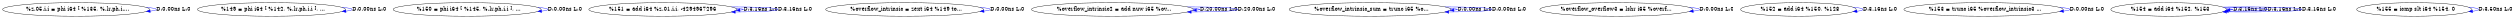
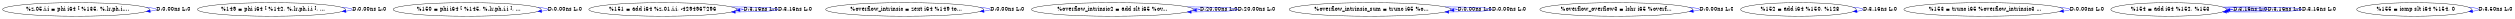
  digraph {
    edge [color=blue]
    n1 [label="  %z.05.i.i = phi i64 [ %135, %.lr.ph.i...."]
    n2 [label="  %149 = phi i64 [ %142, %.lr.ph.i.i ], ..."]
    n3 [label="  %150 = phi i64 [ %145, %.lr.ph.i.i ], ..."]
    n4 [label="%151 = add i64 %z.01.i.i, -4294967296"]
    n5 [label="  %overflow_intrinsic = zext i64 %149 to..."]
-   n6 [label="  %overflow_intrinsic2 = add nuw i65 %ov..."]
+   n6 [label="%overflow_intrinsic2 = add slt i65 %ov..."]
    n7 [label="  %overflow_intrinsic_sum = trunc i65 %o..."]
    n8 [label="%overflow_overflow3 = lshr i65 %overf..."]
    n9 [label="  %152 = add i64 %150, %128"]
    n10 [label="  %153 = trunc i65 %overflow_intrinsic3 ..."]
    n11 [label="  %154 = add i64 %152, %153"]
    n12 [label="  %155 = icmp slt i64 %154, 0"]
    n1 -> n1 [label="D:0.00ns L:0"]
    n2 -> n2 [label="D:0.00ns L:0"]
    n3 -> n3 [label="D:0.00ns L:0"]
    n4 -> n4 [label="D:3.16ns L:0"]
    n4 -> n4 [label="D:3.16ns L:0"]
    n5 -> n5 [label="D:0.00ns L:0"]
    n6 -> n6 [label="D:20.00ns L:0"]
    n6 -> n6 [label="D:20.00ns L:0"]
    n7 -> n7 [label="D:0.00ns L:0"]
    n7 -> n7 [label="D:0.00ns L:0"]
    n8 -> n8 [label="D:0.00ns L:0"]
    n9 -> n9 [label="D:3.16ns L:0"]
    n10 -> n10 [label="D:0.00ns L:0"]
    n11 -> n11 [label="D:3.16ns L:0"]
    n11 -> n11 [label="D:3.16ns L:0"]
    n11 -> n11 [label="D:3.16ns L:0"]
    n12 -> n12 [label="D:3.50ns L:0"]
  }
